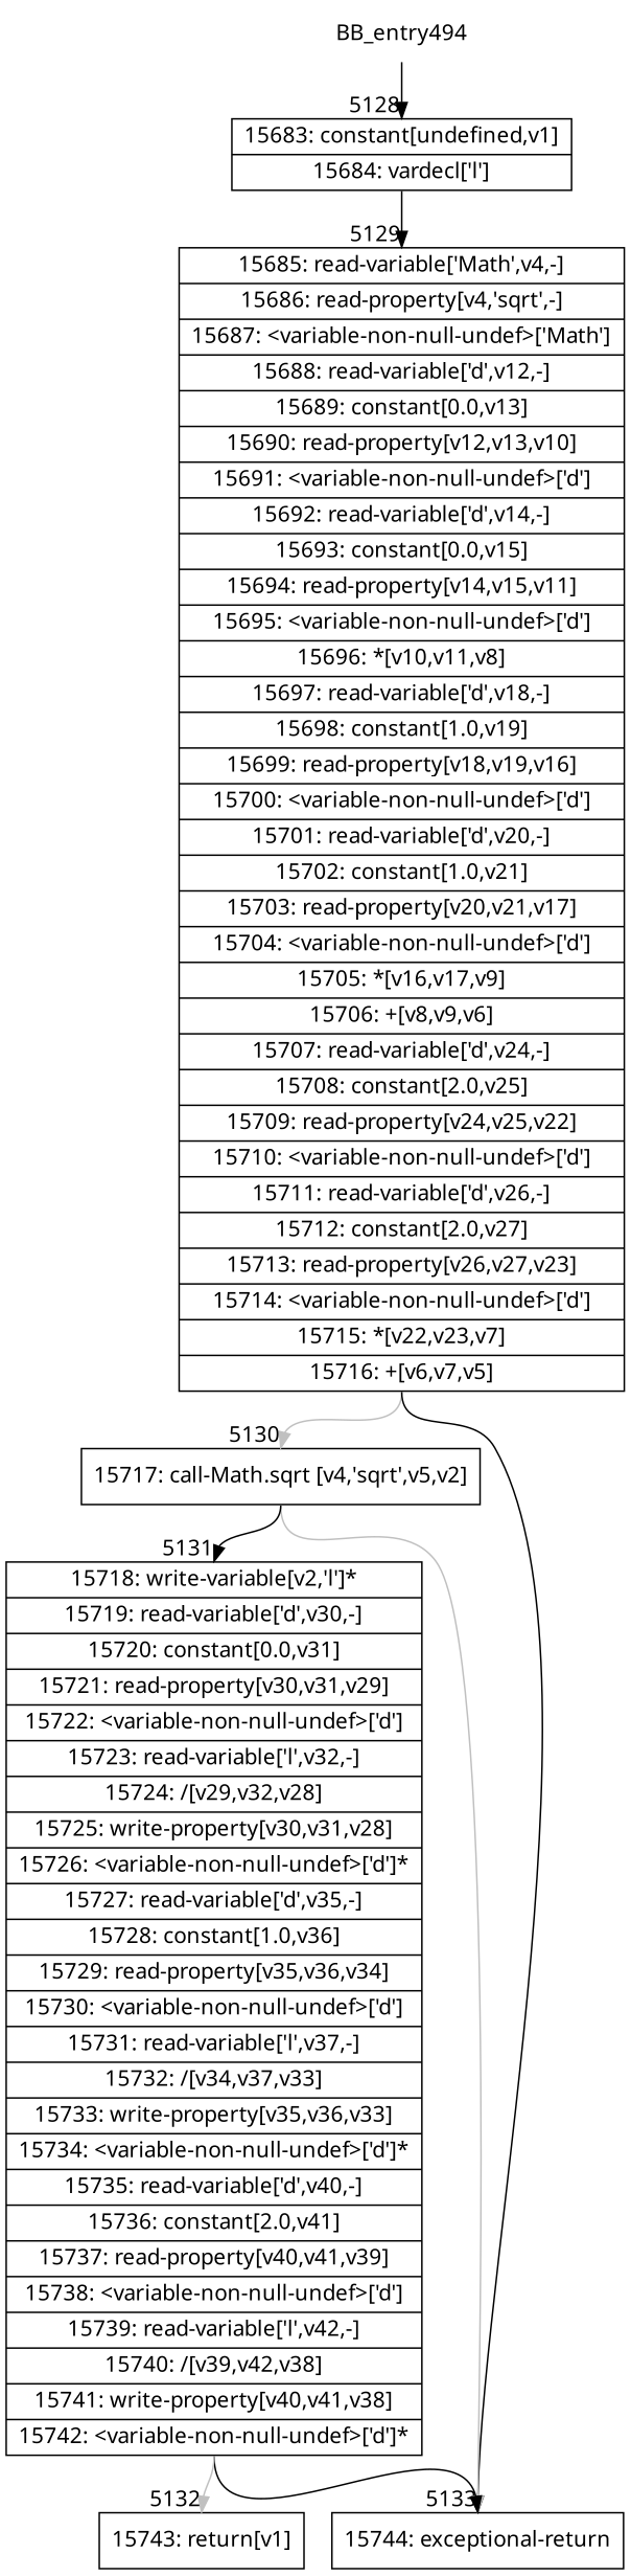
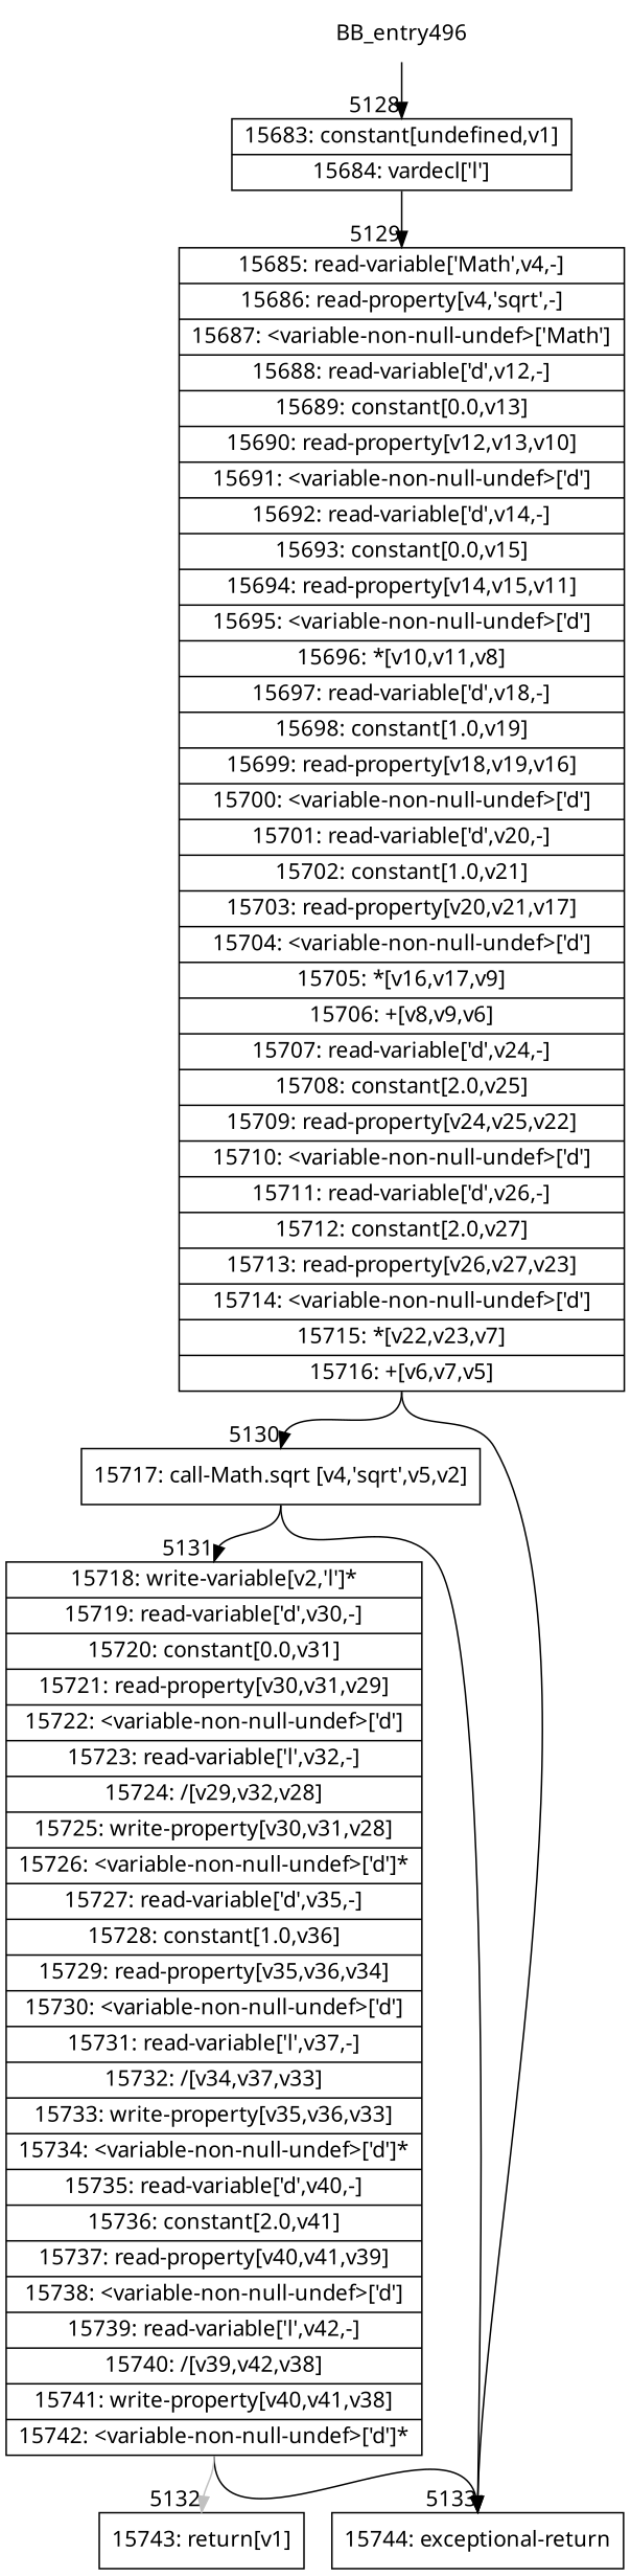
  digraph {
    fontname="Noto Sans"
    rankdir=TD
    node [fontname="Noto Sans" shape=record]
    edge [fontname="Noto Sans" headport=n tailport=s]
-   BB_entry494 [shape=none]
+   BB_entry494 [shape=none label=BB_entry496]
    n2 [label="{15683: constant[undefined,v1]|15684: vardecl['l']}"]
    n3 [label="{15685: read-variable['Math',v4,-]|15686: read-property[v4,'sqrt',-]|15687: \<variable-non-null-undef\>['Math']|15688: read-variable['d',v12,-]|15689: constant[0.0,v13]|15690: read-property[v12,v13,v10]|15691: \<variable-non-null-undef\>['d']|15692: read-variable['d',v14,-]|15693: constant[0.0,v15]|15694: read-property[v14,v15,v11]|15695: \<variable-non-null-undef\>['d']|15696: *[v10,v11,v8]|15697: read-variable['d',v18,-]|15698: constant[1.0,v19]|15699: read-property[v18,v19,v16]|15700: \<variable-non-null-undef\>['d']|15701: read-variable['d',v20,-]|15702: constant[1.0,v21]|15703: read-property[v20,v21,v17]|15704: \<variable-non-null-undef\>['d']|15705: *[v16,v17,v9]|15706: +[v8,v9,v6]|15707: read-variable['d',v24,-]|15708: constant[2.0,v25]|15709: read-property[v24,v25,v22]|15710: \<variable-non-null-undef\>['d']|15711: read-variable['d',v26,-]|15712: constant[2.0,v27]|15713: read-property[v26,v27,v23]|15714: \<variable-non-null-undef\>['d']|15715: *[v22,v23,v7]|15716: +[v6,v7,v5]}"]
    n4 [label="{15717: call-Math.sqrt [v4,'sqrt',v5,v2]}"]
    n5 [label="{15744: exceptional-return}"]
    n6 [label="{15718: write-variable[v2,'l']*|15719: read-variable['d',v30,-]|15720: constant[0.0,v31]|15721: read-property[v30,v31,v29]|15722: \<variable-non-null-undef\>['d']|15723: read-variable['l',v32,-]|15724: /[v29,v32,v28]|15725: write-property[v30,v31,v28]|15726: \<variable-non-null-undef\>['d']*|15727: read-variable['d',v35,-]|15728: constant[1.0,v36]|15729: read-property[v35,v36,v34]|15730: \<variable-non-null-undef\>['d']|15731: read-variable['l',v37,-]|15732: /[v34,v37,v33]|15733: write-property[v35,v36,v33]|15734: \<variable-non-null-undef\>['d']*|15735: read-variable['d',v40,-]|15736: constant[2.0,v41]|15737: read-property[v40,v41,v39]|15738: \<variable-non-null-undef\>['d']|15739: read-variable['l',v42,-]|15740: /[v39,v42,v38]|15741: write-property[v40,v41,v38]|15742: \<variable-non-null-undef\>['d']*}"]
    n7 [label="{15743: return[v1]}"]
    BB_entry494 -> n2 [headlabel="    5128"]
    n2 -> n3 [headlabel="      5129"]
-   n3 -> n4 [headlabel="      5130" color=gray]
+   n3 -> n4 [headlabel="      5130"]
    n3 -> n5 [color=black headlabel="      5133"]
-   n4 -> n5 [color=gray]
+   n4 -> n5 [color=black]
    n4 -> n6 [headlabel="      5131"]
    n6 -> n5 [color=black]
    n6 -> n7 [color=gray headlabel="      5132"]
  }
